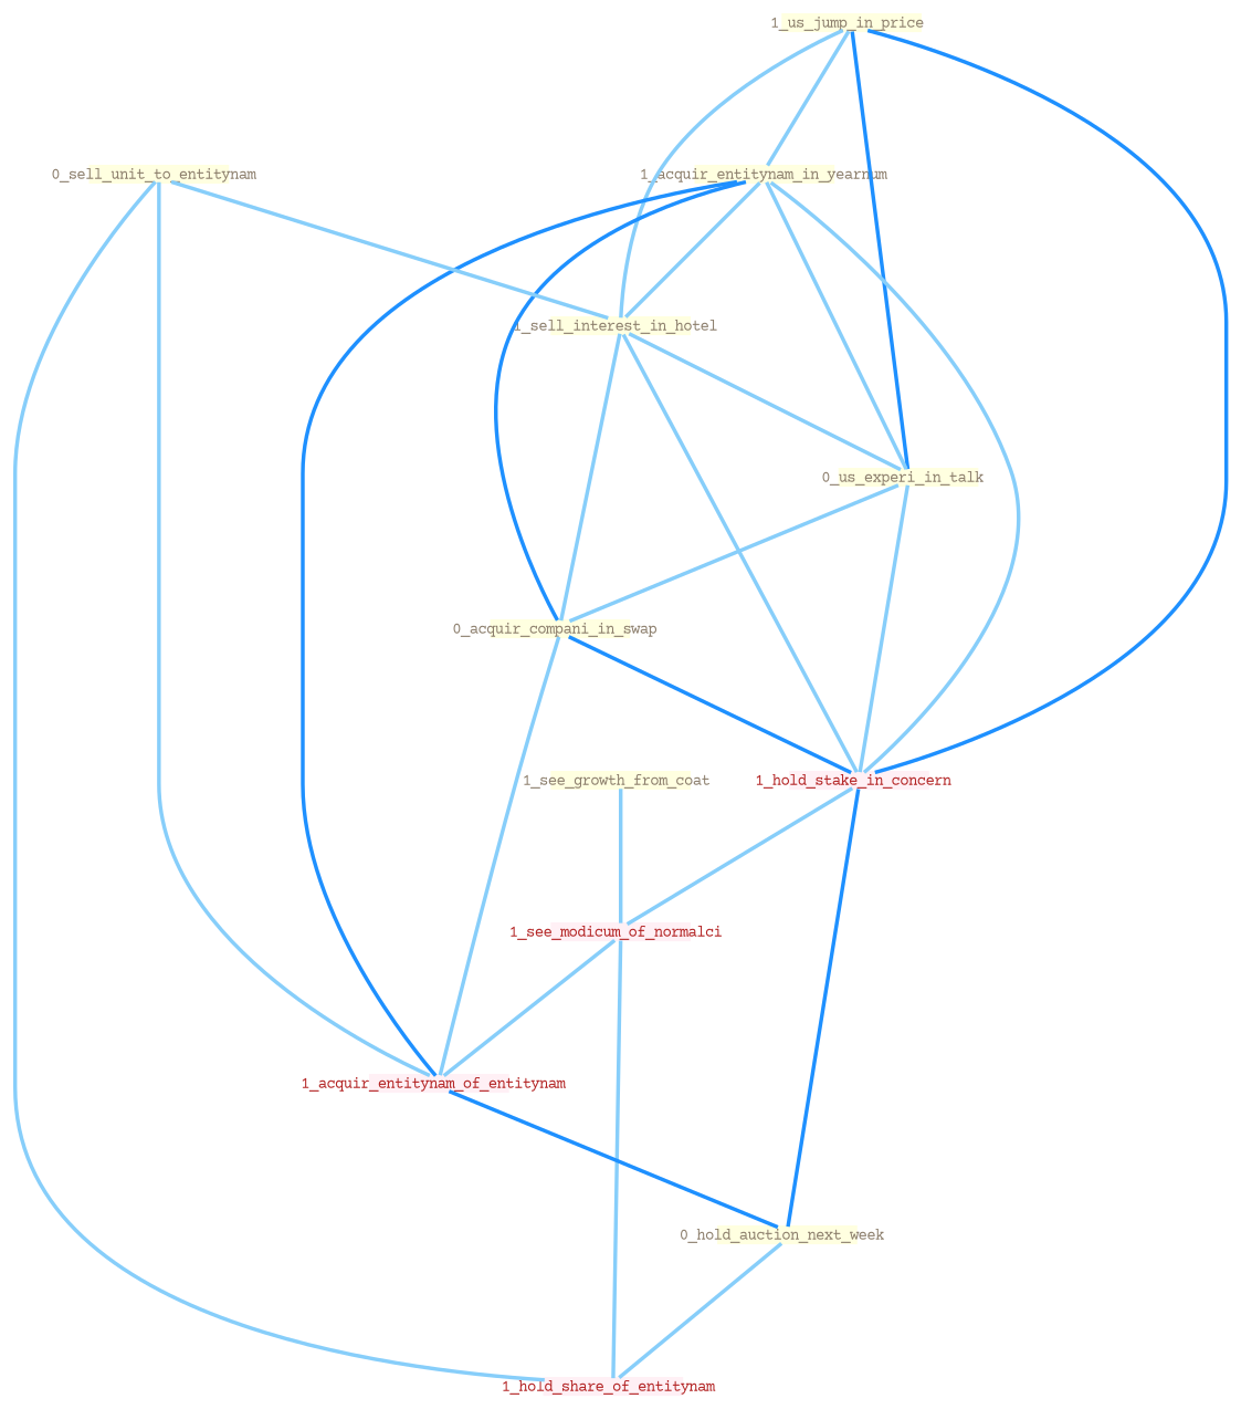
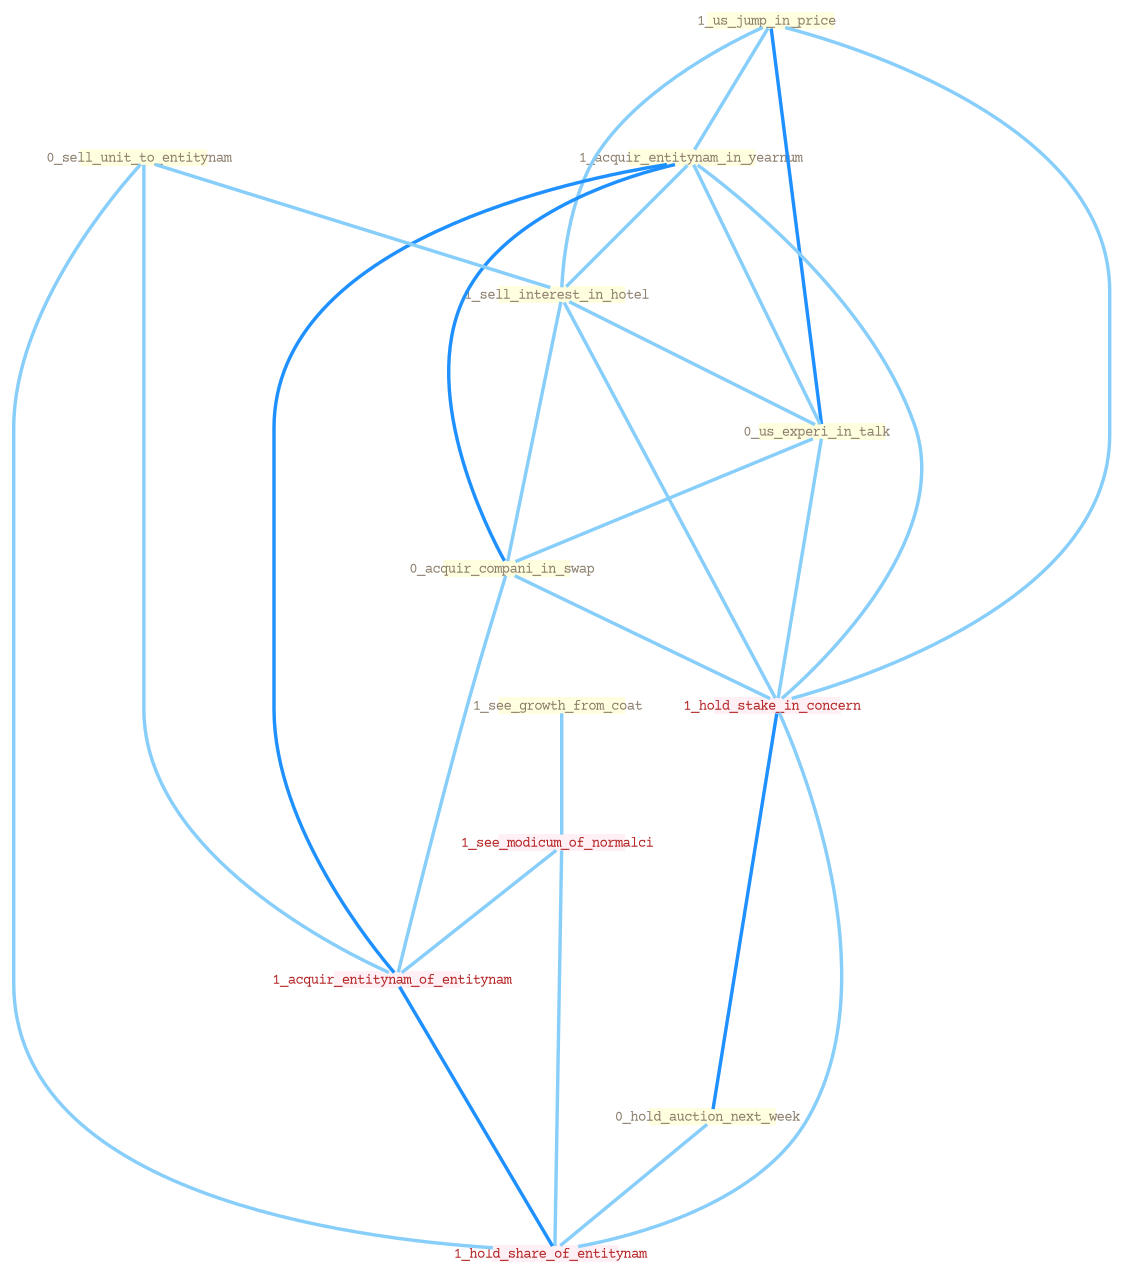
  graph {
    fontname="Courier Prime"
    node [color="#ffffe0" fixedsize=true fontcolor="#8b7d6b" fontname="Courier Prime" fontsize=4 shape=polygon style=filled]
    edge [color="#87cefa" fontname="Courier Prime" w=1]
    "1_us_jump_in_price " [height=.06 width=.5]
    n2 [height=.06 label="1_acquir_entitynam_in_yearnum" width=.5]
    "0_sell_unit_to_entitynam " [height=.06 width=.5]
    "0_hold_auction_next_week " [height=.06 width=.5]
    "1_see_growth_from_coat " [height=.06 width=.5]
    "1_sell_interest_in_hotel " [height=.06 width=.5]
    "0_us_experi_in_talk " [height=.06 width=.5]
    "0_acquir_compani_in_swap " [height=.06 width=.5]
    "1_hold_stake_in_concern " [color="#fff0f5" fontcolor="#b22222" height=.06 width=.5]
    "1_see_modicum_of_normalci " [color="#fff0f5" fontcolor="#b22222" height=.06 width=.5]
    "1_acquir_entitynam_of_entitynam " [color="#fff0f5" fontcolor="#b22222" height=.06 width=.5]
    "1_hold_share_of_entitynam " [color="#fff0f5" fontcolor="#b22222" height=.06 width=.5]
    subgraph sub_1 {
      "1_us_jump_in_price "
      n2
      "0_sell_unit_to_entitynam "
      "0_hold_auction_next_week "
      "1_see_growth_from_coat "
      "1_sell_interest_in_hotel "
      "0_us_experi_in_talk "
      "0_acquir_compani_in_swap "
    }
    subgraph sub_2 {
      "1_hold_stake_in_concern "
      "1_see_modicum_of_normalci "
      "1_acquir_entitynam_of_entitynam "
      "1_hold_share_of_entitynam "
    }
    "1_us_jump_in_price " -- n2
    "1_us_jump_in_price " -- "1_sell_interest_in_hotel "
    "1_us_jump_in_price " -- "0_us_experi_in_talk " [color="#1e90ff" w=2]
-   "1_us_jump_in_price " -- "1_hold_stake_in_concern " [color="#1e90ff"]
+   "1_us_jump_in_price " -- "1_hold_stake_in_concern "
    n2 -- "1_sell_interest_in_hotel "
    n2 -- "0_us_experi_in_talk "
    n2 -- "0_acquir_compani_in_swap " [color="#1e90ff" w=2]
    n2 -- "1_hold_stake_in_concern "
    n2 -- "1_acquir_entitynam_of_entitynam " [color="#1e90ff" w=2]
    "0_sell_unit_to_entitynam " -- "1_sell_interest_in_hotel "
    "0_sell_unit_to_entitynam " -- "1_acquir_entitynam_of_entitynam "
    "0_sell_unit_to_entitynam " -- "1_hold_share_of_entitynam "
    "0_hold_auction_next_week " -- "1_hold_stake_in_concern " [color="#1e90ff"]
    "0_hold_auction_next_week " -- "1_hold_share_of_entitynam "
    "1_see_growth_from_coat " -- "1_see_modicum_of_normalci "
    "1_sell_interest_in_hotel " -- "0_us_experi_in_talk "
    "1_sell_interest_in_hotel " -- "0_acquir_compani_in_swap "
    "1_sell_interest_in_hotel " -- "1_hold_stake_in_concern "
    "0_us_experi_in_talk " -- "0_acquir_compani_in_swap "
    "0_us_experi_in_talk " -- "1_hold_stake_in_concern "
-   "0_acquir_compani_in_swap " -- "1_hold_stake_in_concern " [color="#1e90ff"]
+   "0_acquir_compani_in_swap " -- "1_hold_stake_in_concern "
    "0_acquir_compani_in_swap " -- "1_acquir_entitynam_of_entitynam "
-   "1_hold_stake_in_concern " -- "1_see_modicum_of_normalci "
+   "1_hold_stake_in_concern " -- "1_hold_share_of_entitynam "
    "1_see_modicum_of_normalci " -- "1_acquir_entitynam_of_entitynam "
    "1_see_modicum_of_normalci " -- "1_hold_share_of_entitynam "
-   "1_acquir_entitynam_of_entitynam " -- "0_hold_auction_next_week " [color="#1e90ff" w=2]
+   "1_acquir_entitynam_of_entitynam " -- "1_hold_share_of_entitynam " [color="#1e90ff" w=2]
  }
